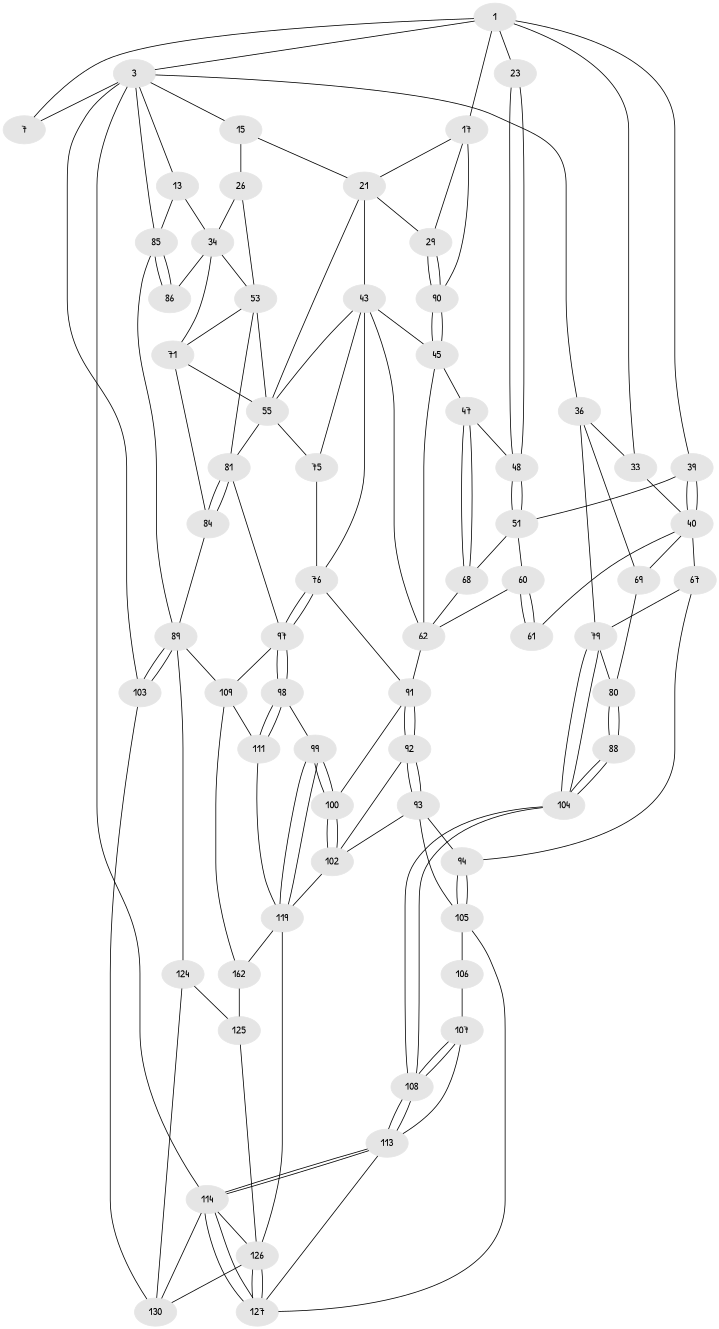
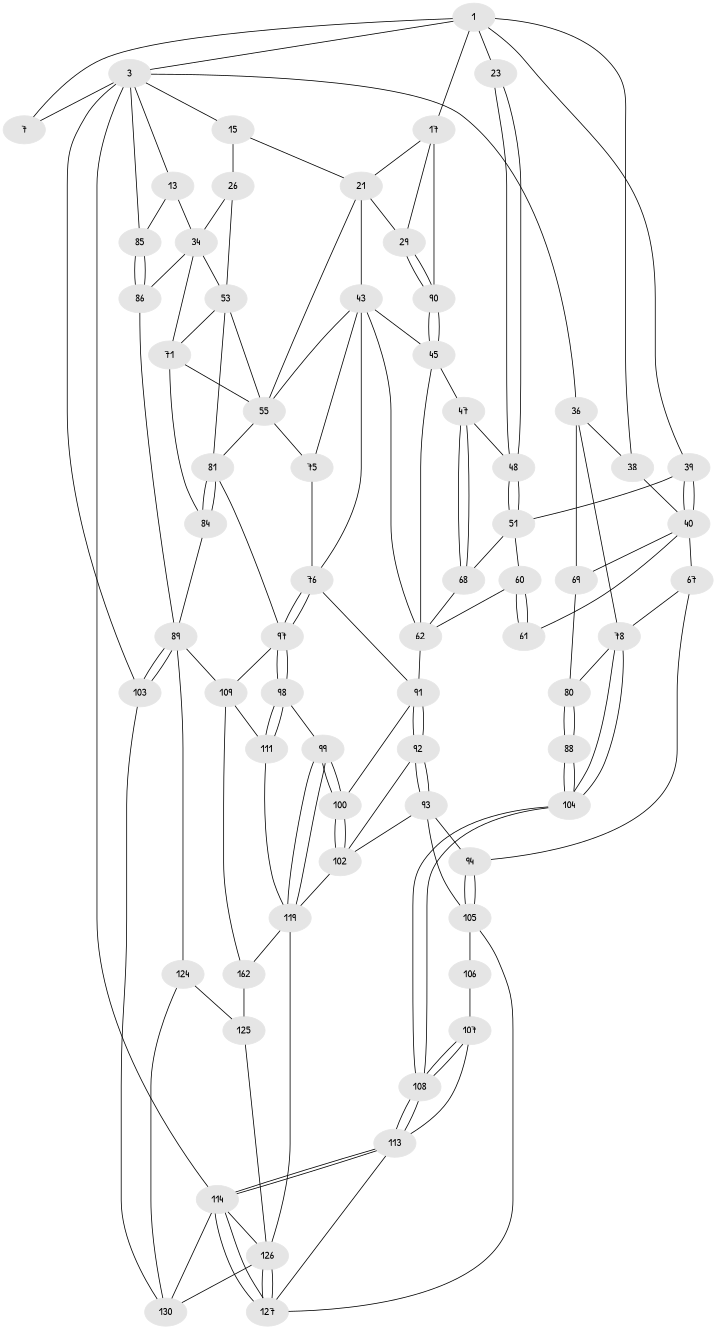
  graph {
    fontname="Patrick Hand"
    node [color=gray90 fontname="Patrick Hand" style=filled]
    edge [fontname="Patrick Hand"]
    1 [super="+2+8"]
    3 [super="+4"]
    7
    17 [super="+18+22"]
    23
-   38 [label=33]
+   38
    39 [super="+52"]
    13 [super="+33"]
    15 [super="+16"]
    36 [super="+37"]
    85
    103
    114 [super="+135"]
    21 [super="+27"]
    29
    n16 [label=90]
    48
    40 [super="+56+41"]
    51 [super="+59"]
    34 [super="+70+35"]
    26 [super="+31"]
    69
-   79
+   79 [label=78]
    86 [super="+87"]
    130 [super="+131"]
    127 [super="+128"]
    126 [super="+132"]
    53 [super="+54+57"]
    71 [super="+72"]
    43 [super="+50+44"]
    55 [super="+73"]
    45 [super="+46"]
    62 [super="+64"]
    75
    76 [super="+77"]
    81 [super="+82"]
    47
    84
    89 [super="+90"]
    80
    88
    104
    61
    67 [super="+78"]
    n45 [label=68]
    60
    94
    91 [super="+95"]
    97 [super="+101"]
    92
    100
    105 [super="+118"]
    109 [super="+110"]
    98
    108
    124
    111
    n58 [label=162]
    125
    93 [super="+116"]
    102 [super="+115"]
    119 [super="+121"]
    106
    99
    113 [super="+134"]
    107
    1 -- 3
    1 -- 7
    1 -- 17 [weight=2]
    1 -- 23 [weight=2]
    1 -- 38
    1 -- 39
    3 -- 7
    3 -- 13
    3 -- 15
    3 -- 36
    3 -- 85
    3 -- 103
    3 -- 114 [weight=2]
    17 -- 21
    17 -- 29
    17 -- n16
    23 -- 48
    23 -- 48
    38 -- 40
    39 -- 40 [weight=2]
    39 -- 40
    39 -- 51
    13 -- 85
    13 -- 34
    15 -- 21
    15 -- 26
    36 -- 38
    36 -- 69
    36 -- 79
    85 -- 86
    85 -- 86
    103 -- 130
    114 -- 130
    114 -- 127
    114 -- 127
    114 -- 126
    21 -- 29
    21 -- 43 [weight=2]
    21 -- 55
    29 -- n16
    29 -- n16
    n16 -- 45
    n16 -- 45
    48 -- 51
    48 -- 51
    40 -- 69
    40 -- 61 [weight=2]
    40 -- 67 [weight=2]
    51 -- n45
    51 -- 60
    34 -- 86
    34 -- 53
    34 -- 71
    26 -- 34
    26 -- 53
    69 -- 80
    79 -- 80
    79 -- 104
    79 -- 104
-   85 -- 89
+   86 -- 89
    126 -- 130
    126 -- 127
    126 -- 127
    53 -- 71
    53 -- 55
    53 -- 81
    71 -- 55
    71 -- 84
    43 -- 55
    43 -- 45
    43 -- 62
    43 -- 75
    43 -- 76
    55 -- 75
    55 -- 81
    45 -- 62
    45 -- 47
    62 -- 91
    75 -- 76
    76 -- 91
    76 -- 97
    76 -- 97
    81 -- 84
    81 -- 84
    81 -- 97
    47 -- 48
    47 -- n45
    47 -- n45
    84 -- 89
    89 -- 103
    89 -- 103
    89 -- 109
    89 -- 124
    80 -- 88
    80 -- 88
    88 -- 104
    88 -- 104
    104 -- 108
    104 -- 108
    67 -- 79
    67 -- 94
    n45 -- 62
    60 -- 62
    60 -- 61
    60 -- 61
    94 -- 105
    94 -- 105
    91 -- 92
    91 -- 92
    91 -- 100
    97 -- 109
    97 -- 98
    97 -- 98
    92 -- 93
    92 -- 93
    92 -- 102
    100 -- 102
    100 -- 102
    105 -- 127
    105 -- 106 [weight=2]
    109 -- 111
    109 -- n58
    98 -- 111
    98 -- 111
    98 -- 99
    108 -- 113
    108 -- 113
    124 -- 130
    124 -- 125
    111 -- 119
    n58 -- 125
    125 -- 126
    93 -- 94
    93 -- 105
    93 -- 102 [weight=2]
    102 -- 119
    119 -- 126
    119 -- n58
    106 -- 107
    99 -- 100
    99 -- 100
    99 -- 119
    99 -- 119
    113 -- 114
    113 -- 114
    113 -- 127
    107 -- 108
    107 -- 108
    107 -- 113
  }
